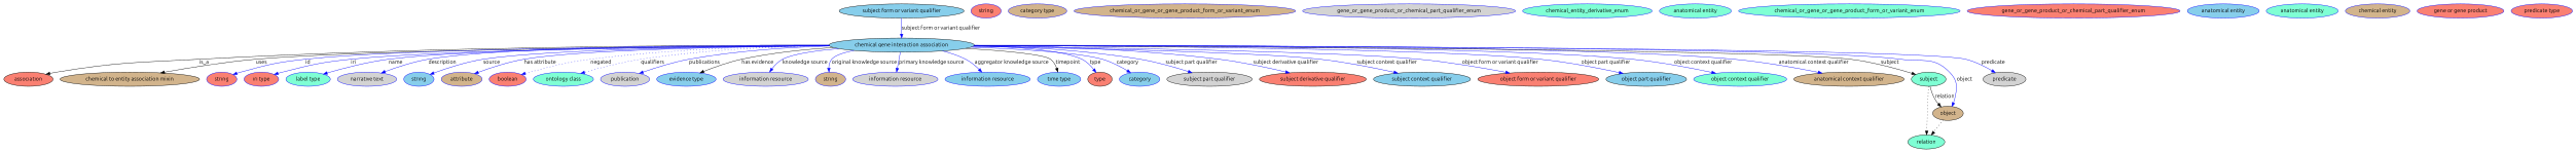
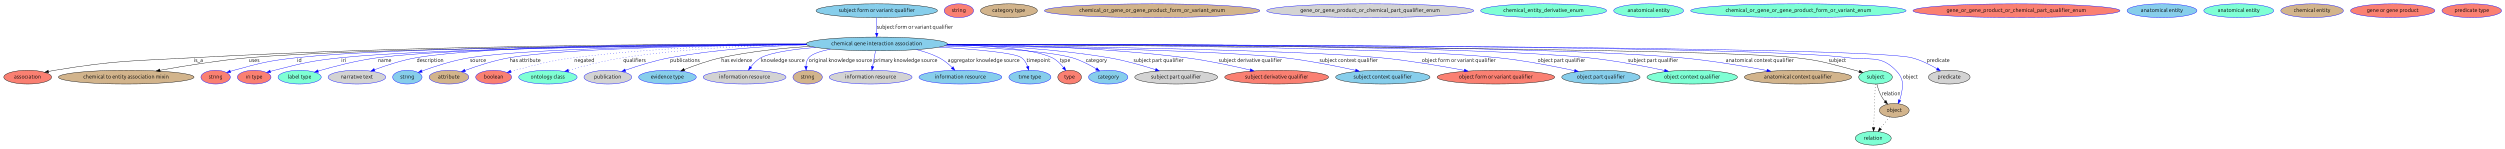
  digraph {
    fontname=Ubuntu
    node [fillcolor=salmon fontname=Ubuntu style=filled color=blue]
    edge [fontname=Ubuntu color=blue style=solid]
    n1 [fillcolor=skyblue height=0.5 label="chemical gene interaction association" width=5.1454 color=""]
    association [height=0.5 width=1.7332 color=""]
    "chemical to entity association mixin" [fillcolor=tan height=0.5 width=4.9287 color=""]
    n4 [height=0.5 label=string width=1.0652]
    n5 [height=0.5 label="iri type" width=1.2277]
    n6 [fillcolor=aquamarine height=0.5 label="label type" width=1.5707]
    n7 [fillcolor=lightgrey height=0.5 label="narrative text" width=2.0943]
    n8 [fillcolor=skyblue height=0.5 label=string width=1.0652]
    n9 [fillcolor=tan height=0.5 label=attribute width=1.4443]
    n10 [height=0.5 label=boolean width=1.2999]
    n11 [fillcolor=aquamarine height=0.5 label="ontology class" width=2.1304]
    n12 [fillcolor=lightgrey height=0.5 label=publication width=1.7332]
    n13 [fillcolor=skyblue height=0.5 label="evidence type" width=2.0943]
    n14 [fillcolor=lightgrey height=0.5 label="information resource" width=3.015]
    n15 [fillcolor=tan height=0.5 label=string width=1.0652]
    n16 [fillcolor=lightgrey height=0.5 label="information resource" width=3.015]
    n17 [fillcolor=skyblue height=0.5 label="information resource" width=3.015]
    n18 [fillcolor=skyblue height=0.5 label="time type" width=1.5346]
    type [height=0.5 width=0.86659 color=""]
    category [fillcolor=skyblue height=0.5 width=1.4263]
    "subject part qualifier" [fillcolor=lightgrey height=0.5 width=3.015 color=""]
    "subject derivative qualifier" [height=0.5 width=3.7733 color=""]
    "subject context qualifier" [fillcolor=skyblue height=0.5 width=3.4303 color=""]
    "object form or variant qualifier" [height=0.5 width=4.2788 color=""]
    "object part qualifier" [fillcolor=skyblue height=0.5 width=2.8525 color=""]
-   "object context qualifier" [fillcolor=aquamarine height=0.5 width=3.2858]
+   "object context qualifier" [fillcolor=aquamarine height=0.5 width=3.2858 color=""]
    "anatomical context qualifier" [fillcolor=tan height=0.5 width=3.8997 color=""]
    subject [fillcolor=aquamarine height=0.5 width=1.2277 color=""]
    object [fillcolor=tan height=0.5 width=1.0832 color=""]
    predicate [fillcolor=lightgrey height=0.5 width=1.5165 color=""]
    "subject form or variant qualifier" [fillcolor=skyblue height=0.5 width=4.4232 color=""]
    relation [fillcolor=aquamarine height=0.5 width=1.2999 color=""]
    n33 [height=0.5 label=string width=1.0652]
-   n34 [fillcolor=tan height=0.5 label="category type" width=2.0762]
+   n34 [color=black fillcolor=tan height=0.5 label="category type" width=2.0762]
    n35 [fillcolor=tan height=0.5 label=chemical_or_gene_or_gene_product_form_or_variant_enum width=7.8354]
    n36 [fillcolor=lightgrey height=0.5 label=gene_or_gene_product_or_chemical_part_qualifier_enum width=7.5285]
    n37 [fillcolor=aquamarine height=0.5 label=chemical_entity_derivative_enum width=4.5857]
    n38 [fillcolor=aquamarine height=0.5 label="anatomical entity" width=2.5456]
    n39 [fillcolor=aquamarine height=0.5 label=chemical_or_gene_or_gene_product_form_or_variant_enum width=7.8354]
    n40 [height=0.5 label=gene_or_gene_product_or_chemical_part_qualifier_enum width=7.5285]
    n41 [fillcolor=skyblue height=0.5 label="anatomical entity" width=2.5456]
    n42 [fillcolor=aquamarine height=0.5 label="anatomical entity" width=2.5456]
    n43 [fillcolor=tan height=0.5 label="chemical entity" width=2.2748]
    n44 [height=0.5 label="gene or gene product" width=3.0692]
    n45 [height=0.5 label="predicate type" width=2.1665]
    n1 -> association [label=is_a color="" style=""]
    n1 -> "chemical to entity association mixin" [label=uses color="" style=""]
    n1 -> n4 [label=id]
    n1 -> n5 [label=iri]
    n1 -> n6 [label=name]
    n1 -> n7 [label=description]
    n1 -> n8 [label=source]
    n1 -> n9 [label="has attribute"]
    n1 -> n10 [label=negated style=dotted]
    n1 -> n11 [label=qualifiers style=dotted]
    n1 -> n12 [label=publications]
    n1 -> n13 [color=black label="has evidence"]
    n1 -> n14 [label="knowledge source"]
    n1 -> n15 [label="original knowledge source"]
    n1 -> n16 [label="primary knowledge source"]
    n1 -> n17 [label="aggregator knowledge source"]
-   n1 -> n18 [color=black label=timepoint]
+   n1 -> n18 [label=timepoint]
    n1 -> type [label=type]
    n1 -> category [label=category]
    n1 -> "subject part qualifier" [label="subject part qualifier"]
    n1 -> "subject derivative qualifier" [label="subject derivative qualifier"]
    n1 -> "subject context qualifier" [label="subject context qualifier"]
    n1 -> "object form or variant qualifier" [label="object form or variant qualifier"]
    n1 -> "object part qualifier" [label="object part qualifier"]
-   n1 -> "object context qualifier" [label="object context qualifier"]
+   n1 -> "object context qualifier" [label="subject part qualifier"]
    n1 -> "anatomical context qualifier" [label="anatomical context qualifier"]
    n1 -> subject [color=black label=subject]
    n1 -> object [label=object]
    n1 -> predicate [label=predicate]
    subject -> object [label=relation color="" style=""]
    subject -> relation [style=dotted color=""]
    object -> relation [style=dotted color=""]
    "subject form or variant qualifier" -> n1 [label="subject form or variant qualifier"]
  }
